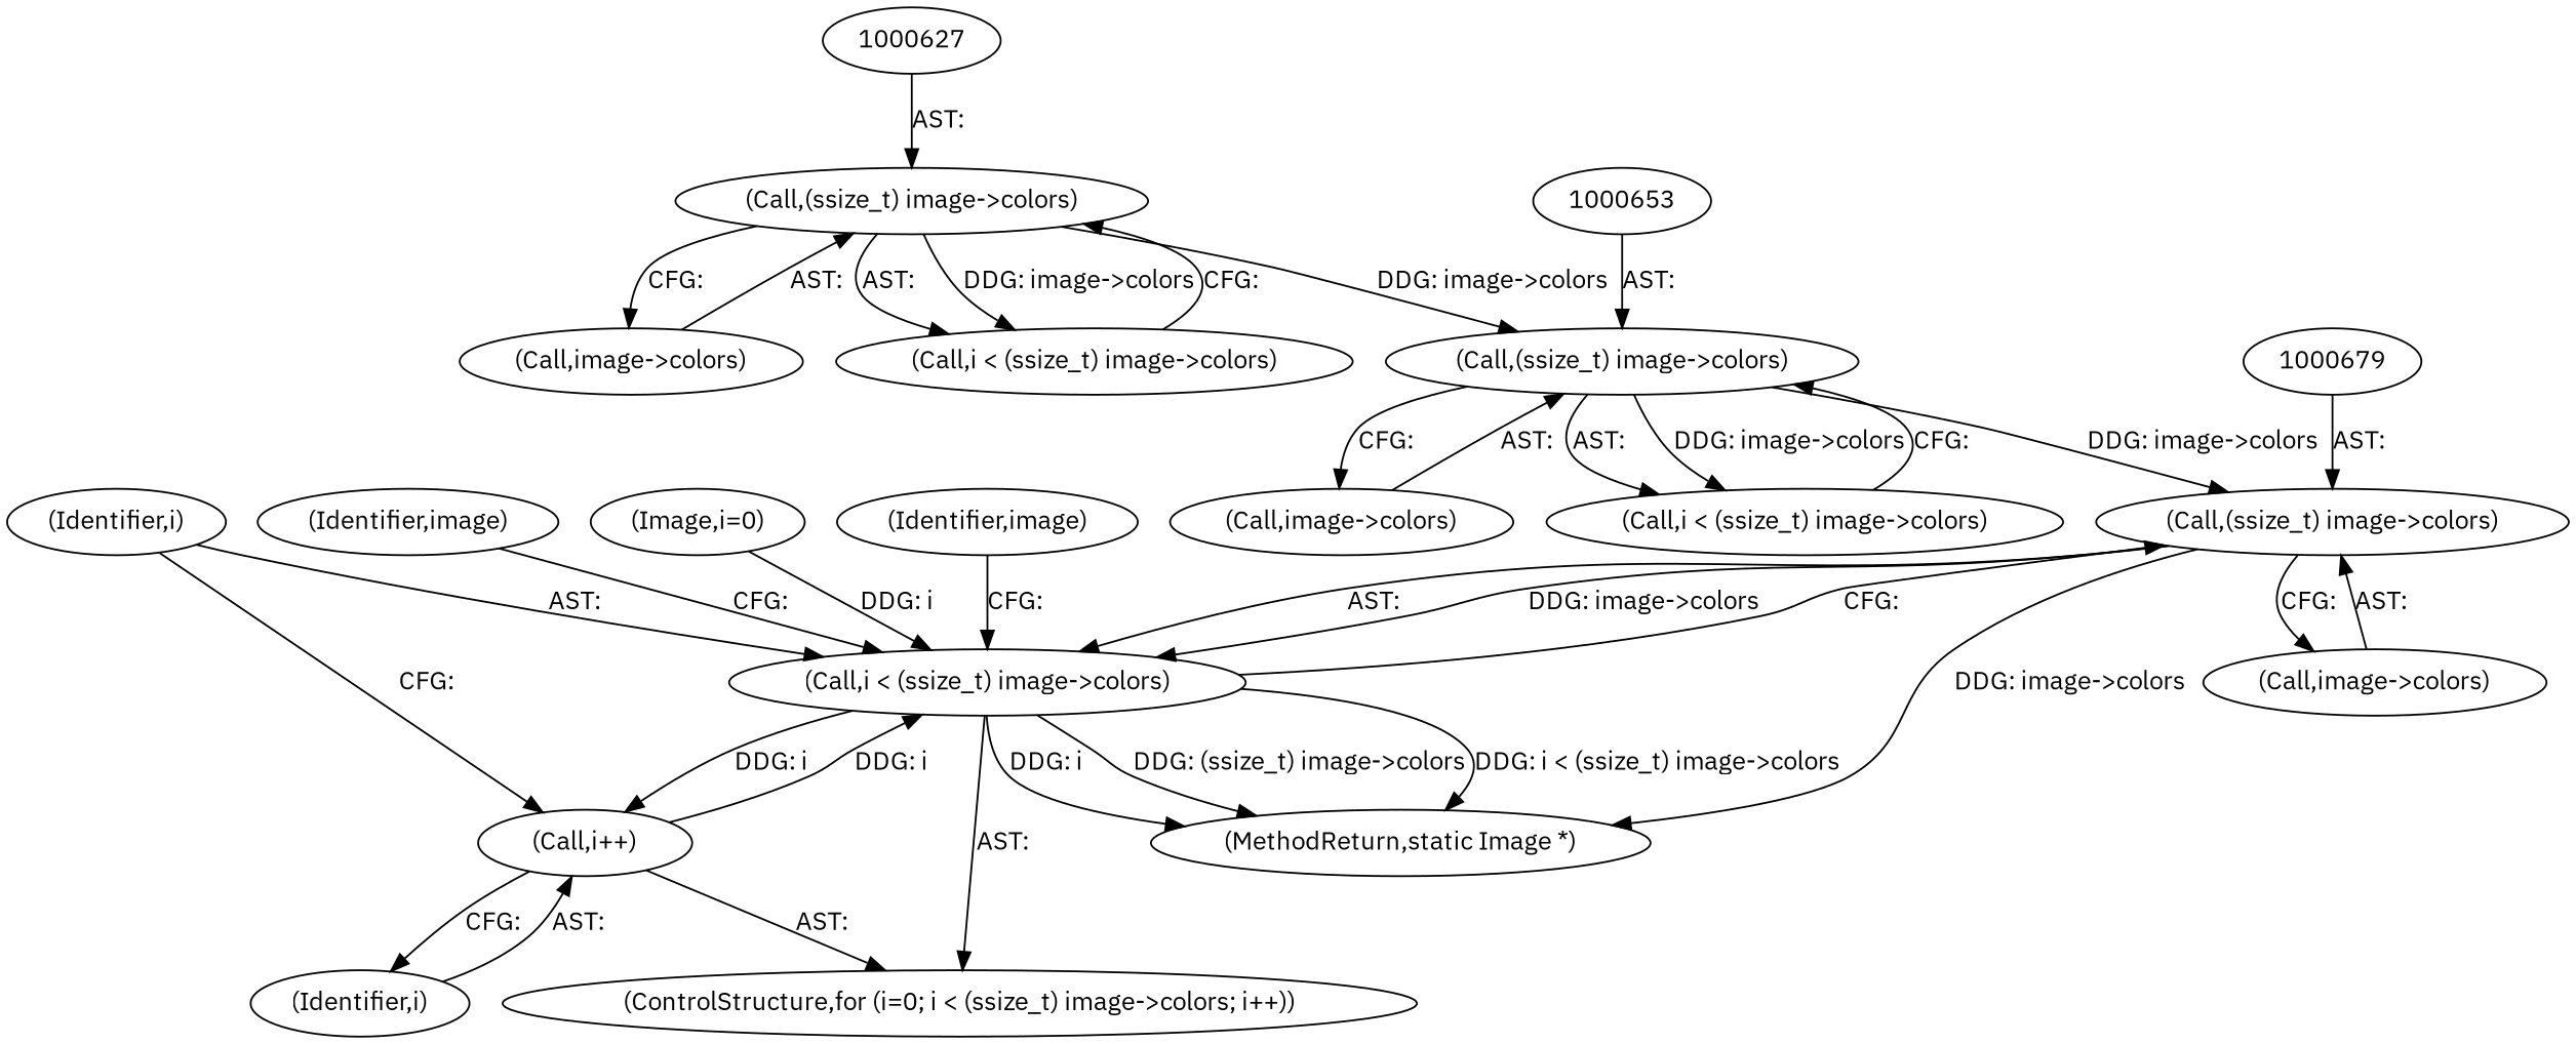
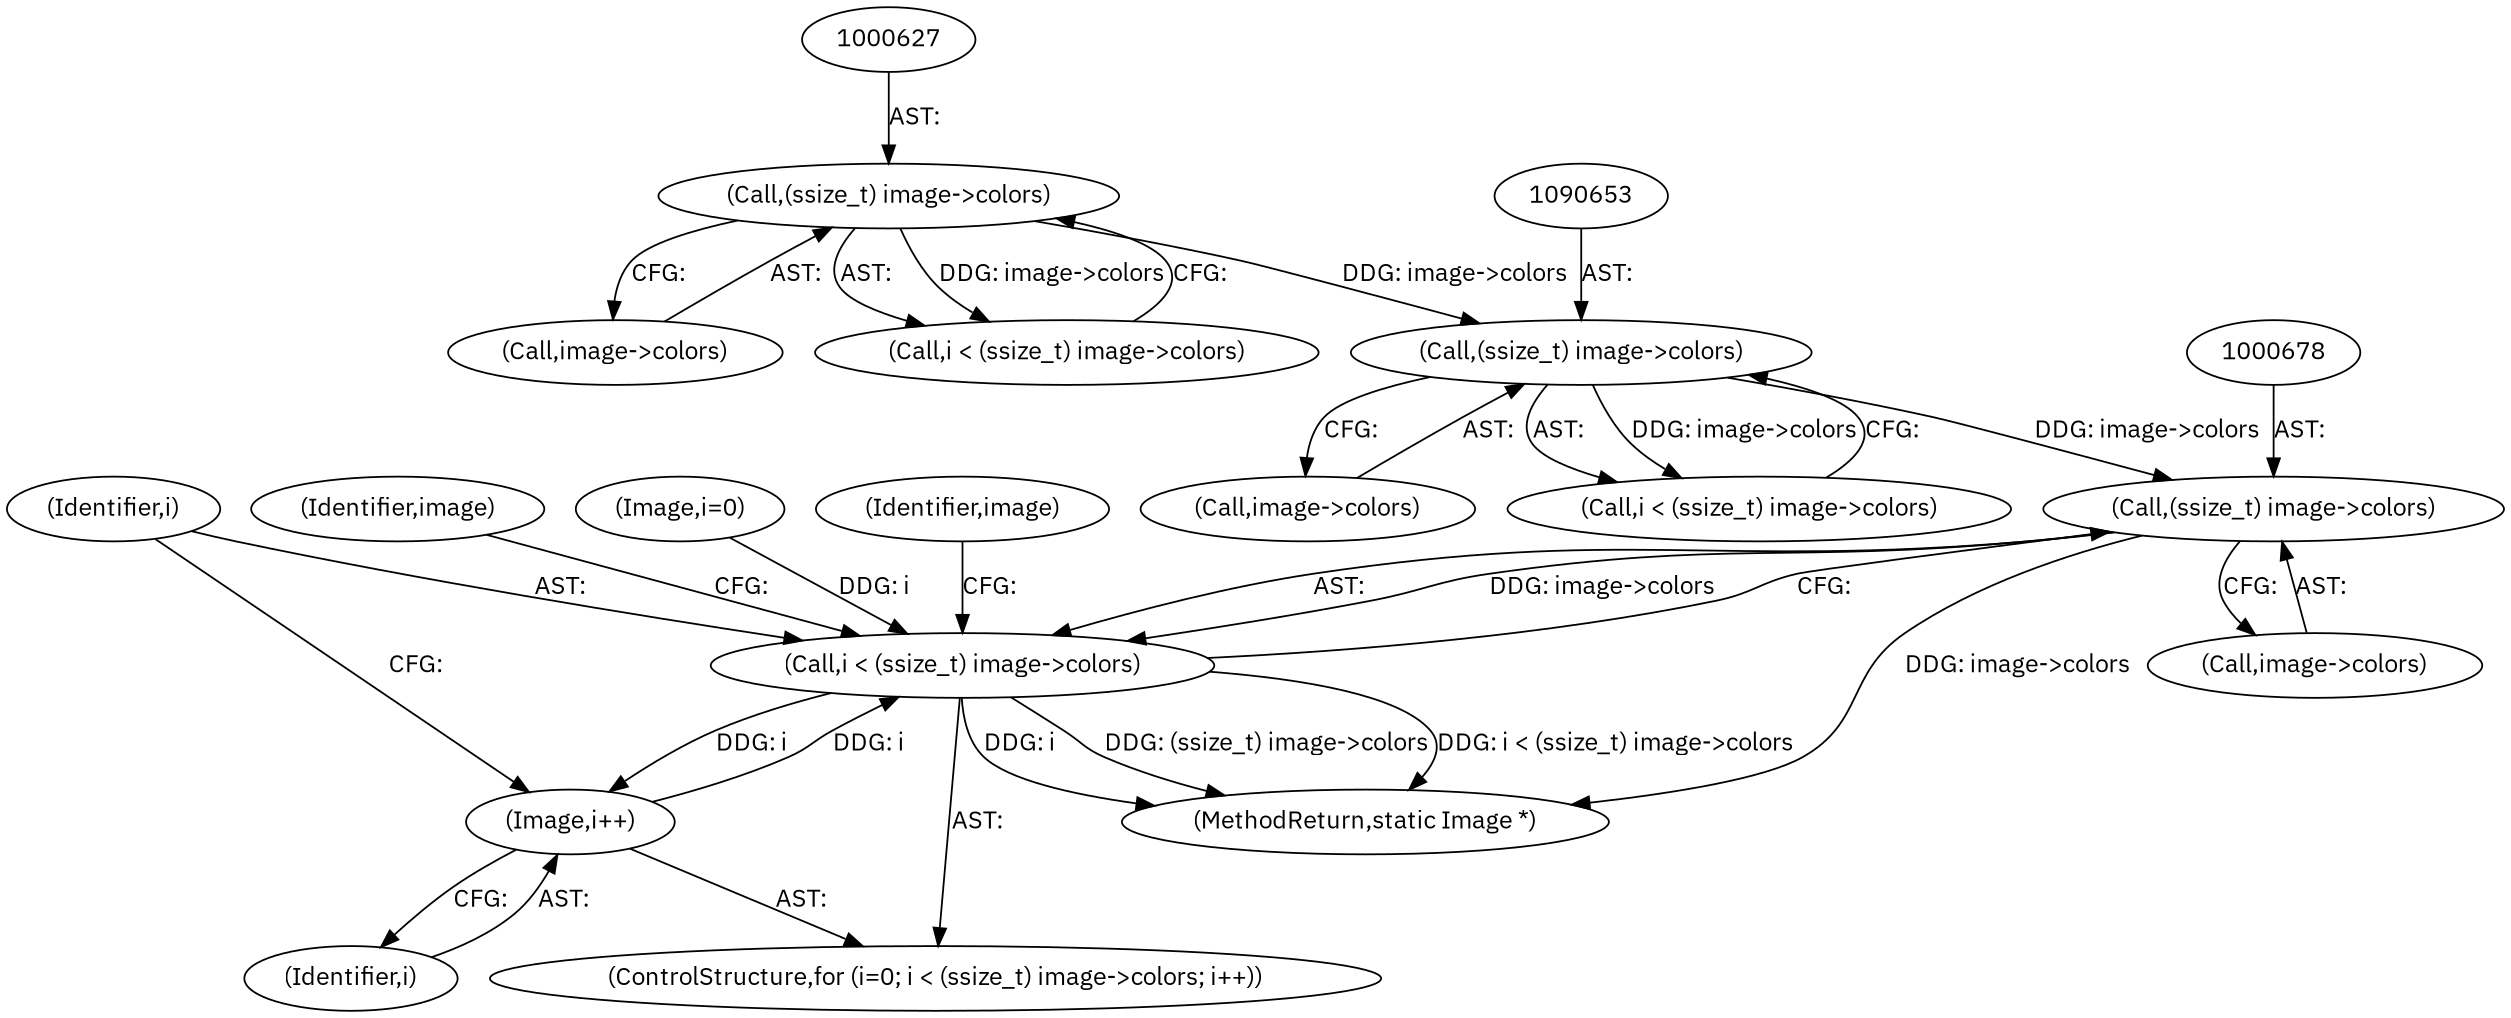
  digraph {
    fontname="IBM Plex Sans"
    node [fontname="IBM Plex Sans"]
    edge [fontname="IBM Plex Sans"]
    n1 [label="(Call,(ssize_t) image->colors)"]
    n2 [label="(Call,i < (ssize_t) image->colors)"]
    n3 [label="(Call,image->colors)"]
    n4 [label="(MethodReturn,static Image *)"]
-   n5 [label="(Call,i++)"]
+   n5 [label="(Image,i++)"]
    n6 [label="(ControlStructure,for (i=0; i < (ssize_t) image->colors; i++))"]
    n7 [label="(Call,(ssize_t) image->colors)"]
    n8 [label="(Call,image->colors)"]
    n9 [label="(Call,i < (ssize_t) image->colors)"]
    n10 [label="(Call,(ssize_t) image->colors)"]
    n11 [label="(Call,image->colors)"]
    n12 [label="(Call,i < (ssize_t) image->colors)"]
    n13 [label="(Identifier,i)"]
    n14 [label="(Identifier,i)"]
    n15 [label="(Identifier,image)"]
    n16 [label="(Image,i=0)"]
    n17 [label="(Identifier,image)"]
-   1000679
-   1000653
+   1000679 [label=1000678]
+   1000653 [label=1090653]
    1000627
    n1 -> n2 [label="AST: "]
    n1 -> n2 [label="DDG: image->colors"]
    n1 -> n3 [label="CFG: "]
    n1 -> n4 [label="DDG: image->colors"]
    n2 -> n1 [label="CFG: "]
    n2 -> n4 [label="DDG: (ssize_t) image->colors"]
    n2 -> n4 [label="DDG: i < (ssize_t) image->colors"]
    n2 -> n4 [label="DDG: i"]
    n2 -> n5 [label="DDG: i"]
    n2 -> n6 [label="AST: "]
    n3 -> n1 [label="AST: "]
    n5 -> n2 [label="DDG: i"]
    n5 -> n6 [label="AST: "]
    n5 -> n13 [label="CFG: "]
    n7 -> n1 [label="DDG: image->colors"]
    n7 -> n8 [label="CFG: "]
    n7 -> n9 [label="AST: "]
    n7 -> n9 [label="DDG: image->colors"]
    n8 -> n7 [label="AST: "]
    n9 -> n7 [label="CFG: "]
    n10 -> n7 [label="DDG: image->colors"]
    n10 -> n11 [label="CFG: "]
    n10 -> n12 [label="AST: "]
    n10 -> n12 [label="DDG: image->colors"]
    n11 -> n10 [label="AST: "]
    n12 -> n10 [label="CFG: "]
    n13 -> n5 [label="AST: "]
    n14 -> n2 [label="AST: "]
    n14 -> n5 [label="CFG: "]
    n15 -> n2 [label="CFG: "]
    n16 -> n2 [label="DDG: i"]
    n17 -> n2 [label="CFG: "]
    1000679 -> n1 [label="AST: "]
    1000653 -> n7 [label="AST: "]
    1000627 -> n10 [label="AST: "]
  }
